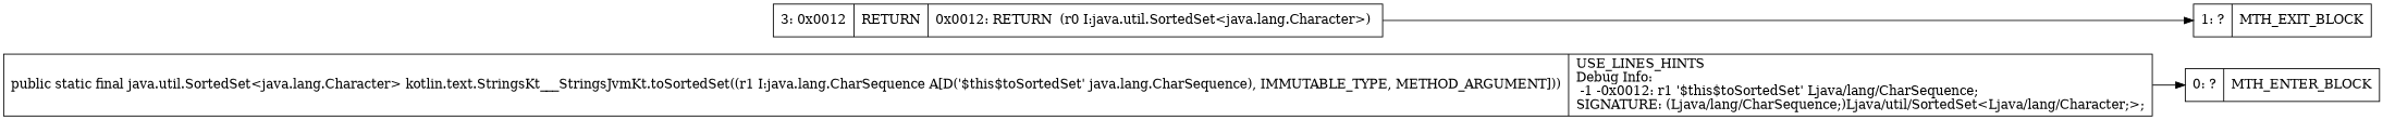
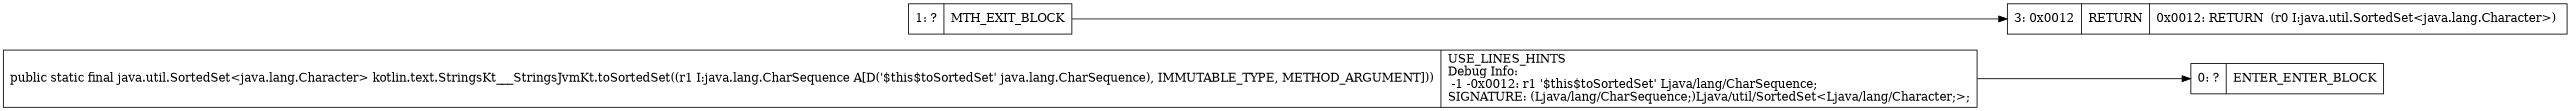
  digraph {
    rankdir=LR
    node [shape=record]
-   n1 [label="{0\:\ ?|MTH_ENTER_BLOCK\l}"]
+   n1 [label="{0\:\ ?|ENTER_ENTER_BLOCK\l}"]
    n2 [label="{3\:\ 0x0012|RETURN\l|0x0012: RETURN  (r0 I:java.util.SortedSet\<java.lang.Character\>) \l}"]
    n3 [label="{1\:\ ?|MTH_EXIT_BLOCK\l}"]
    n4 [label="{public static final java.util.SortedSet\<java.lang.Character\> kotlin.text.StringsKt___StringsJvmKt.toSortedSet((r1 I:java.lang.CharSequence A[D('$this$toSortedSet' java.lang.CharSequence), IMMUTABLE_TYPE, METHOD_ARGUMENT]))  | USE_LINES_HINTS\lDebug Info:\l  \-1 \-0x0012: r1 '$this$toSortedSet' Ljava\/lang\/CharSequence;\lSIGNATURE: (Ljava\/lang\/CharSequence;)Ljava\/util\/SortedSet\<Ljava\/lang\/Character;\>;\l}"]
-   n2 -> n3
+   n3 -> n2
    n4 -> n1
  }
